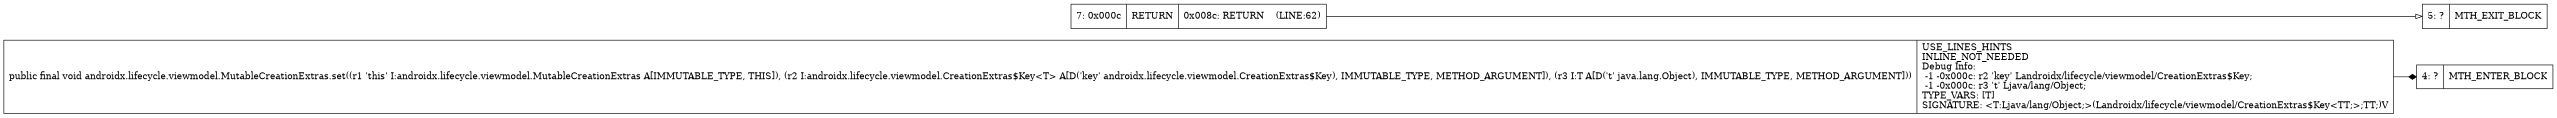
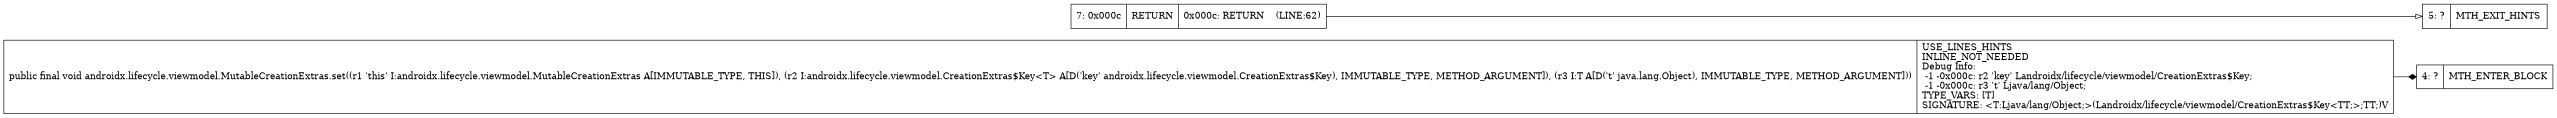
  digraph {
    rankdir=LR
    node [shape=record]
    n1 [label="{4\:\ ?|MTH_ENTER_BLOCK\l}"]
-   n2 [label="{7\:\ 0x000c|RETURN\l|0x008c: RETURN    (LINE:62)\l}"]
-   n3 [label="{5\:\ ?|MTH_EXIT_BLOCK\l}"]
+   n2 [label="{7\:\ 0x000c|RETURN\l|0x000c: RETURN    (LINE:62)\l}"]
+   n3 [label="{5\:\ ?|MTH_EXIT_HINTS\l}"]
    n4 [label="{public final void androidx.lifecycle.viewmodel.MutableCreationExtras.set((r1 'this' I:androidx.lifecycle.viewmodel.MutableCreationExtras A[IMMUTABLE_TYPE, THIS]), (r2 I:androidx.lifecycle.viewmodel.CreationExtras$Key\<T\> A[D('key' androidx.lifecycle.viewmodel.CreationExtras$Key), IMMUTABLE_TYPE, METHOD_ARGUMENT]), (r3 I:T A[D('t' java.lang.Object), IMMUTABLE_TYPE, METHOD_ARGUMENT]))  | USE_LINES_HINTS\lINLINE_NOT_NEEDED\lDebug Info:\l  \-1 \-0x000c: r2 'key' Landroidx\/lifecycle\/viewmodel\/CreationExtras$Key;\l  \-1 \-0x000c: r3 't' Ljava\/lang\/Object;\lTYPE_VARS: [T]\lSIGNATURE: \<T:Ljava\/lang\/Object;\>(Landroidx\/lifecycle\/viewmodel\/CreationExtras$Key\<TT;\>;TT;)V\l}"]
    n2 -> n3 [arrowhead=onormal]
    n4 -> n1 [arrowhead=diamond]
  }
